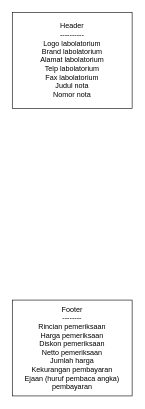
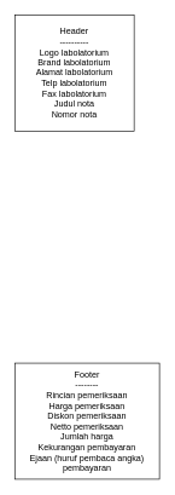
  <mxCell id="0" />
  <mxCell id="1" parent="0" />
- <mxCell id="2" value="Header&lt;br&gt;----------&lt;br&gt;Logo labolatorium&lt;br&gt;Brand labolatorium&lt;br&gt;Alamat labolatorium&lt;br&gt;Telp labolatorium&lt;br&gt;Fax labolatorium&lt;br&gt;Judul nota&lt;br&gt;Nomor nota" style="rounded=0;whiteSpace=wrap;html=1;" parent="1" vertex="1"><mxGeometry x="20" y="20" width="200" height="160" as="geometry" /></mxCell>
+ <mxCell id="2" value="Header&lt;br&gt;----------&lt;br&gt;Logo labolatorium&lt;br&gt;Brand labolatorium&lt;br&gt;Alamat labolatorium&lt;br&gt;Telp labolatorium&lt;br&gt;Fax labolatorium&lt;br&gt;Judul nota&lt;br&gt;Nomor nota" style="rounded=0;whiteSpace=wrap;html=1;" parent="1" vertex="1"><mxGeometry x="20" y="20" width="165" height="160" as="geometry" /></mxCell>
  <mxCell id="3" value="Footer&lt;br&gt;--------&lt;br&gt;Rincian pemeriksaan&lt;br&gt;Harga pemeriksaan&lt;br&gt;Diskon pemeriksaan&lt;br&gt;Netto pemeriksaan&lt;br&gt;Jumlah harga&lt;br&gt;Kekurangan pembayaran&lt;br&gt;Ejaan (huruf pembaca angka) pembayaran" style="rounded=0;whiteSpace=wrap;html=1;" parent="1" vertex="1"><mxGeometry x="20" y="500" width="200" height="160" as="geometry" /></mxCell>
